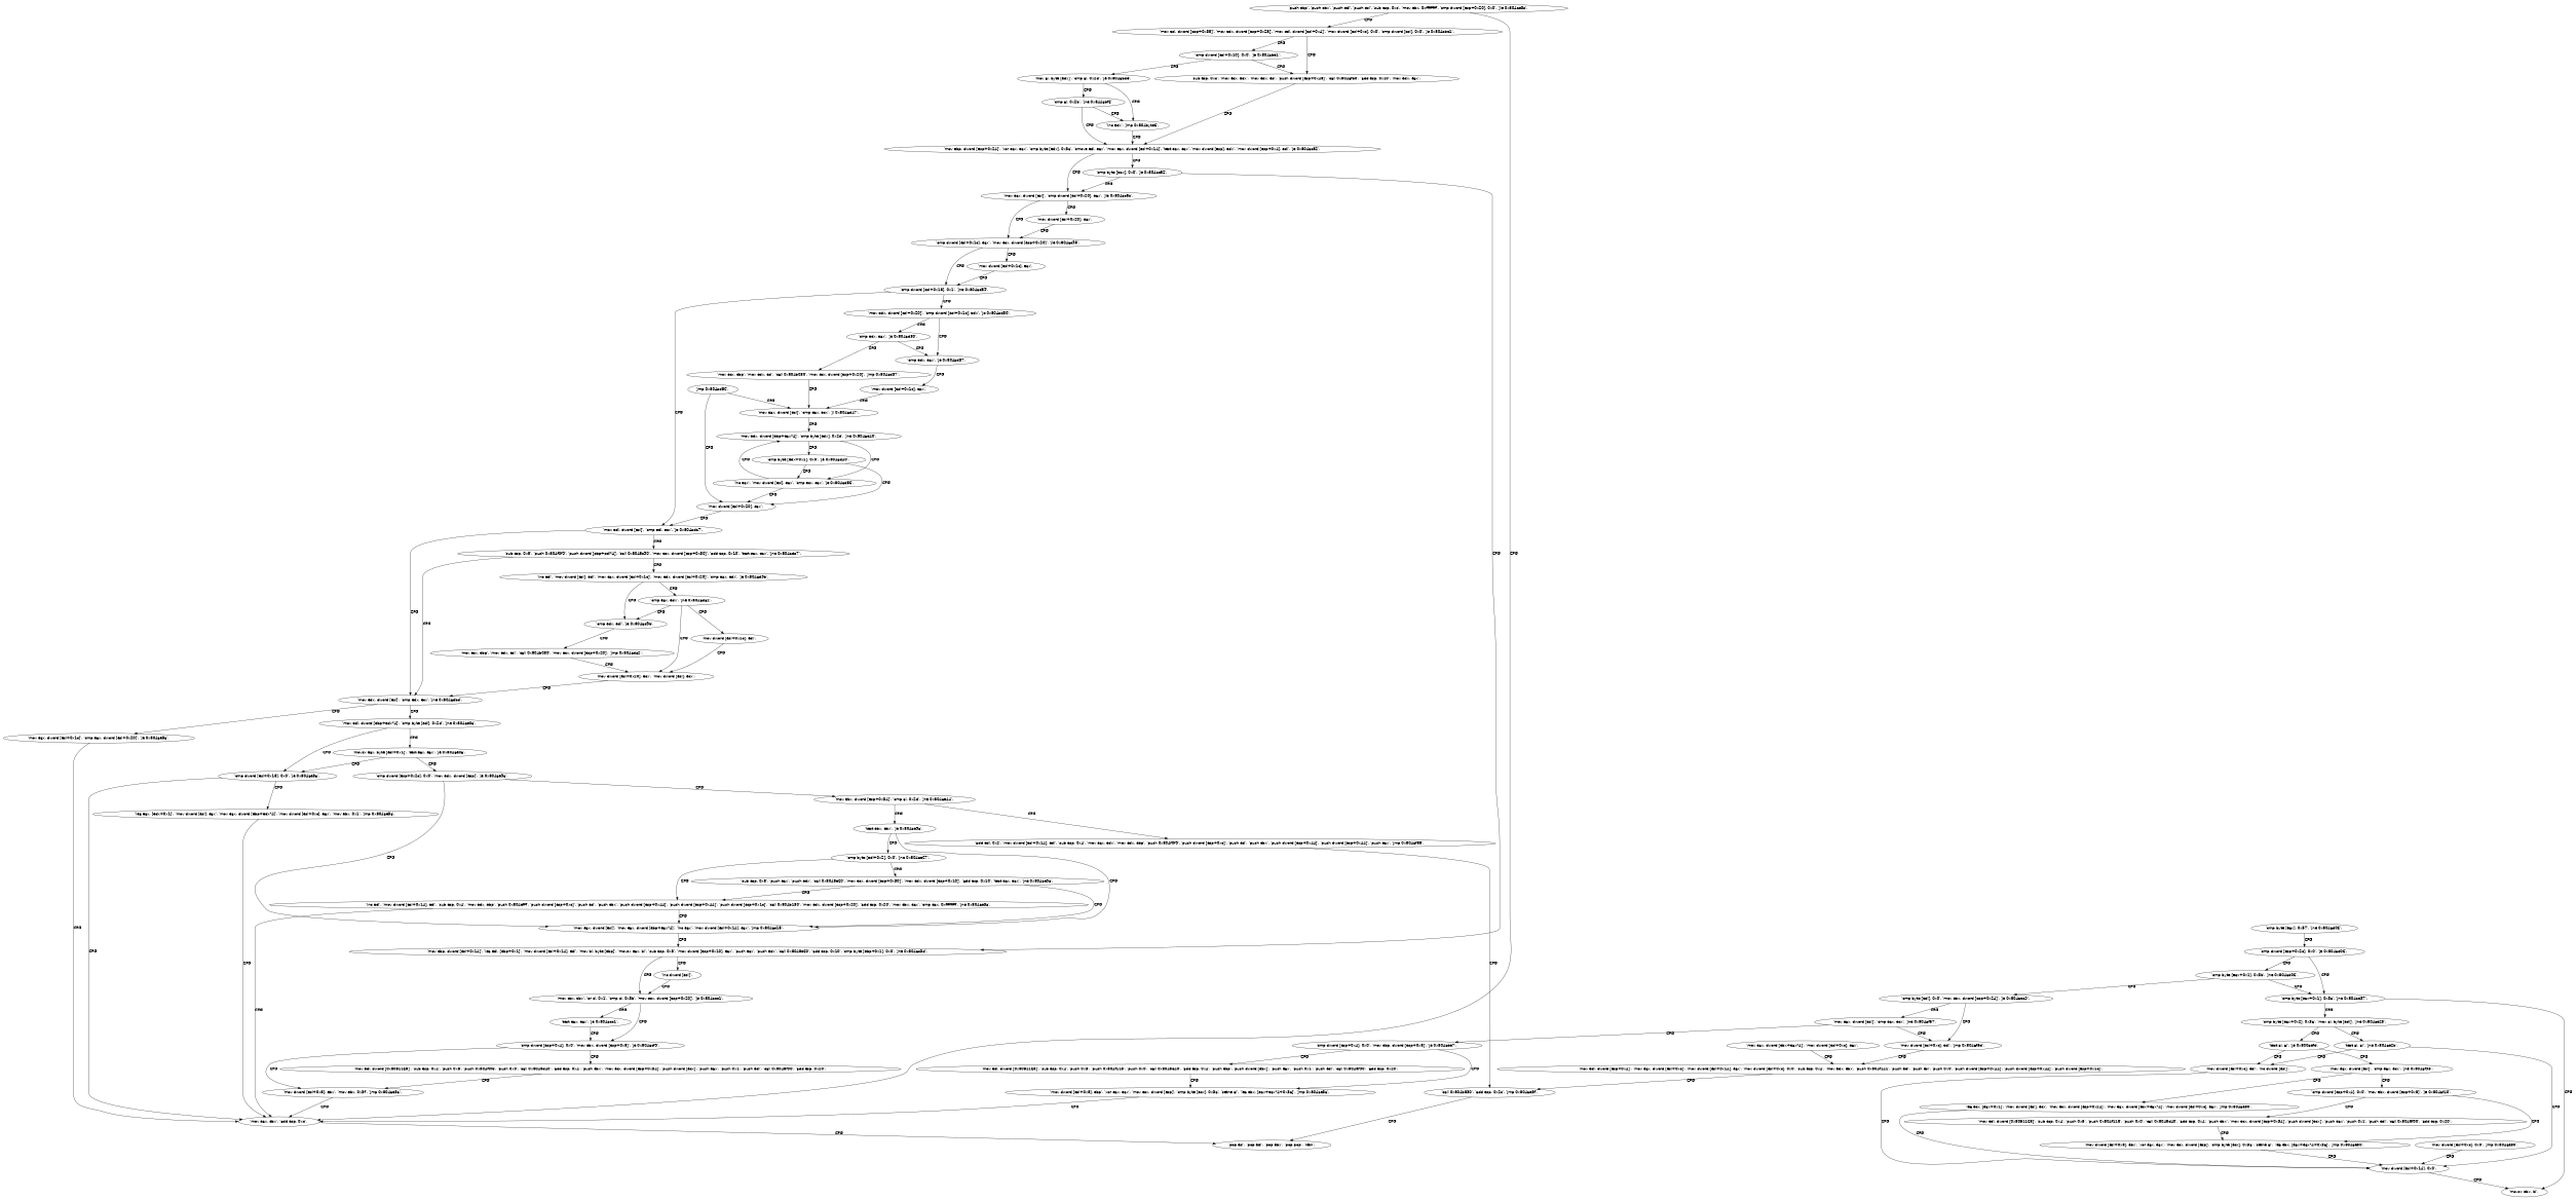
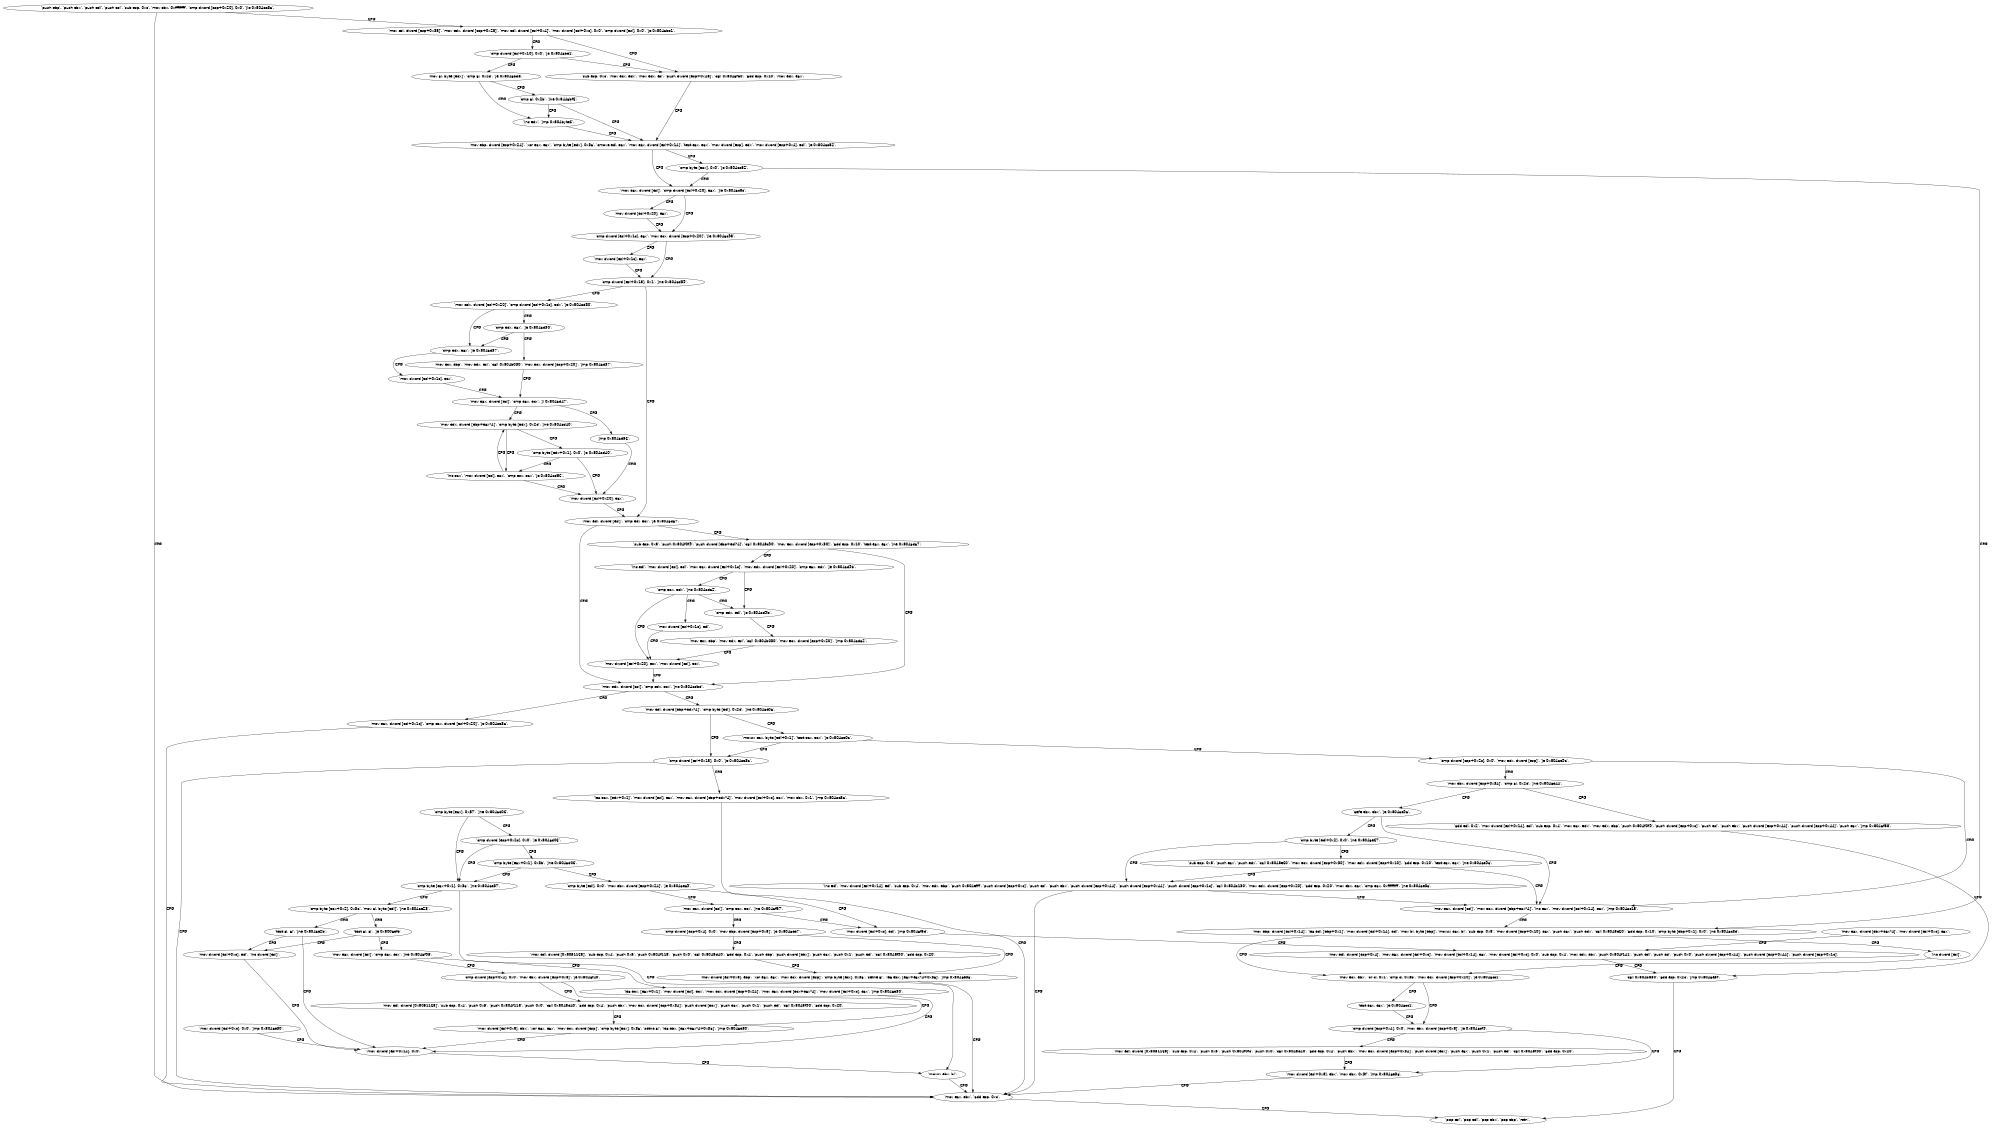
  digraph {
    fontname="DejaVu Sans"
    node [fontname="DejaVu Sans"]
    edge [fontname="DejaVu Sans"]
    n1 [label="'push ebp', 'push ebx', 'push edi', 'push esi', 'sub esp, 0xc', 'mov ebx, 0xffffffff', 'cmp dword [esp+0x20], 0x0', 'jle 0x804ae3a', "]
    n2 [label="'mov eax, ebx', 'add esp, 0xc', "]
    n3 [label="'mov esi, dword [esp+0x38]', 'mov edx, dword [esp+0x28]', 'mov edi, dword [esi+0x4]', 'mov dword [esi+0xc], 0x0', 'cmp dword [esi], 0x0', 'je 0x804abe1', "]
-   n4 [label="'pop esi', 'pop edi', 'pop ebx', 'pop pop', 'retn',"]
+   n4 [label="'pop esi', 'pop edi', 'pop ebx', 'pop ebp', 'retn', "]
    n5 [label="'sub esp, 0xc', 'mov ecx, edx', 'mov edx, esi', 'push dword [esp+0x48]', 'call 0x804afb0', 'add esp, 0x10', 'mov edx, eax', "]
    n6 [label="'cmp dword [esi+0x10], 0x0', 'je 0x804abe1', "]
    n7 [label="'mov ebp, dword [esp+0x24]', 'xor eax, eax', 'cmp byte [edx], 0x3a', 'cmove edi, eax', 'mov eax, dword [esi+0x14]', 'test eax, eax', 'mov dword [esp], edx', 'mov dword [esp+0x4], edi', 'je 0x804ac82', "]
    n8 [label="'mov al, byte [edx]', 'cmp al, 0x2d', 'je 0x804abde', "]
    n9 [label="'mov eax, dword [esi]', 'cmp dword [esi+0x20], eax', 'jle 0x804ac8c', "]
    n10 [label="'cmp byte [eax], 0x0', 'je 0x804ac82', "]
    n11 [label="'inc edx', 'jmp 0x804byte6',"]
    n12 [label="'cmp al, 0x2b', 'jne 0x844abf6',"]
    n13 [label="'cmp dword [esi+0x1c], eax', 'mov ecx, dword [esp+0x20]', 'jle 0x804ac98', "]
    n14 [label="'mov dword [esi+0x20], eax', "]
    n15 [label="'mov ebp, dword [esi+0x14]', 'lea edi, [ebp+0x1]', 'mov dword [esi+0x14], edi', 'mov bl, byte [ebp]', 'movsx eax, bl', 'sub esp, 0x8', 'mov dword [esp+0x10], eax', 'push eax', 'push edx', 'call 0x8048e60', 'add esp, 0x10', 'cmp byte [ebp+0x1], 0x0', 'jne 0x804ac3d', "]
    n16 [label="'cmp dword [esi+0x18], 0x1', 'jne 0x804ad59', "]
    n17 [label="'mov dword [esi+0x1c], eax', "]
    n18 [label="'mov edi, dword [esi]', 'cmp edi, ecx', 'je 0x804ada7', "]
    n19 [label="'mov edx, dword [esi+0x20]', 'cmp dword [esi+0x1c], edx', 'je 0x804ad30', "]
    n20 [label="'mov ecx, ebx', 'or cl, 0x1', 'cmp cl, 0x3b', 'mov ecx, dword [esp+0x20]', 'je 0x804acc1', "]
    n21 [label="'inc dword [esi]', "]
    n22 [label="'cmp dword [esp+0x4], 0x0', 'mov ebx, dword [esp+0x8]', 'je 0x804acf9', "]
    n23 [label="'test eax, eax', 'je 0x804acc1', "]
    n24 [label="'mov edx, dword [esi]', 'cmp edx, ecx', 'jne 0x804adbd', "]
    n25 [label="'sub esp, 0x8', 'push 0x804f0f9', 'push dword [ebp+edi*4]', 'call 0x8048c90', 'mov ecx, dword [esp+0x30]', 'add esp, 0x10', 'test eax, eax', 'jne 0x804ada7', "]
    n26 [label="'cmp edx, eax', 'je 0x804ad37', "]
    n27 [label="'cmp edx, eax', 'je 0x804ad30', "]
    n28 [label="'mov dword [esi+0x8], ebx', 'mov ebx, 0x3f', 'jmp 0x804ae3a', "]
    n29 [label="'mov edi, dword [0x8051168]', 'sub esp, 0x4', 'push 0x5', 'push 0x804f0fc', 'push 0x0', 'call 0x8048d40', 'add esp, 0x4', 'push ebx', 'mov ecx, dword [esp+0x34]', 'push dword [ecx]', 'push eax', 'push 0x1', 'push edi', 'call 0x8048f90', 'add esp, 0x20', "]
    n30 [label="'mov edi, dword [ebp+edx*4]', 'cmp byte [edi], 0x2d', 'jne 0x804ae0a', "]
    n31 [label="'mov eax, dword [esi+0x1c]', 'cmp eax, dword [esi+0x20]', 'je 0x804ae3a', "]
    n32 [label="'inc edi', 'mov dword [esi], edi', 'mov eax, dword [esi+0x1c]', 'mov edx, dword [esi+0x20]', 'cmp eax, edx', 'je 0x804ad9b', "]
    n33 [label="'mov dword [esi+0x1c], eax', "]
    n34 [label="'mov ecx, ebp', 'mov edx, esi', 'call 0x804b030', 'mov ecx, dword [esp+0x20]', 'jmp 0x804ad37', "]
    n35 [label="'cmp byte [eax], 0x57', 'jne 0x804ad06', "]
    n36 [label="'cmp byte [eax+0x1], 0x3a', 'jne 0x804ae37', "]
    n37 [label="'cmp dword [esp+0x2c], 0x0', 'je 0x804ad06', "]
    n38 [label="'cmp dword [esi+0x18], 0x0', 'je 0x804ae3a', "]
    n39 [label="'movsx eax, byte [edi+0x1]', 'test eax, eax', 'je 0x804ae0a', "]
    n40 [label="'cmp eax, edx', 'jne 0x804ada2', "]
    n41 [label="'cmp edx, edi', 'je 0x804ad9b', "]
    n42 [label="'mov eax, dword [esi]', 'cmp eax, ecx', 'jl 0x804ad47', "]
    n43 [label="'mov edx, dword [ebp+eax*4]', 'cmp byte [edx], 0x2d', 'jne 0x804ad40', "]
    n44 [label="'jmp 0x804ad56', "]
    n45 [label="'movsx ebx, bl', "]
    n46 [label="'cmp byte [eax+0x2], 0x3a', 'mov al, byte [edi]', 'jne 0x804ae23', "]
    n47 [label="'cmp byte [eax+0x1], 0x3b', 'jne 0x804ad06', "]
    n48 [label="'lea eax, [edx+0x1]', 'mov dword [esi], eax', 'mov eax, dword [ebp+edx*4]', 'mov dword [esi+0xc], eax', 'mov ebx, 0x1', 'jmp 0x804ae3a', "]
    n49 [label="'cmp dword [esp+0x2c], 0x0', 'mov edx, dword [esp]', 'je 0x804ae9a', "]
    n50 [label="'mov dword [esi+0x20], ecx', 'mov dword [esi], ecx', "]
    n51 [label="'mov dword [esi+0x1c], edi', "]
    n52 [label="'mov ecx, ebp', 'mov edx, esi', 'call 0x804b030', 'mov ecx, dword [esp+0x20]', 'jmp 0x804ada2', "]
    n53 [label="'inc eax', 'mov dword [esi], eax', 'cmp ecx, eax', 'je 0x804ad56', "]
    n54 [label="'cmp byte [edx+0x1], 0x0', 'je 0x804ad40', "]
    n55 [label="'mov dword [esi+0x20], eax', "]
    n56 [label="'test al, al', 'je 0x800aefe',"]
    n57 [label="'test al, al', 'jne 0x804ae2b', "]
    n58 [label="'cmp byte [edi], 0x0', 'mov ebx, dword [esp+0x24]', 'je 0x804aea9', "]
    n59 [label="'mov eax, dword [esi]', 'mov eax, dword [ebp+eax*4]', 'inc eax', 'mov dword [esi+0x14], eax', 'jmp 0x804ac15', "]
    n60 [label="'mov ebx, dword [esp+0x34]', 'cmp al, 0x2d', 'jne 0x804ae44', "]
    n61 [label="'mov eax, dword [esi]', 'cmp eax, ecx', 'jne 0x804af95', "]
    n62 [label="'mov dword [esi+0xc], edi', 'inc dword [esi]', "]
    n63 [label="'mov dword [esi+0x14], 0x0', "]
    n64 [label="'mov eax, dword [esi]', 'cmp eax, ecx', 'jne 0x804af57', "]
    n65 [label="'mov dword [esi+0xc], edi', 'jmp 0x804af5d', "]
-   n66 [label="'test ebx, ebx', 'je 0x804ae9a', "]
+   n66 [label="'aefe ebx, ebx', 'je 0x804ae9a',"]
    n67 [label="'add edi, 0x2', 'mov dword [esi+0x14], edi', 'sub esp, 0x4', 'mov eax, edx', 'mov edx, ebp', 'push 0x804f0f9', 'push dword [esp+0xc]', 'push esi', 'push ebx', 'push dword [esp+0x44]', 'push dword [esp+0x44]', 'push eax', 'jmp 0x804af88', "]
    n68 [label="'lea ecx, [eax+0x1]', 'mov dword [esi], ecx', 'mov ecx, dword [esp+0x24]', 'mov eax, dword [ecx+eax*4]', 'mov dword [esi+0xc], eax', 'jmp 0x804ae30', "]
    n69 [label="'cmp dword [esp+0x4], 0x0', 'mov ebx, dword [esp+0x8]', 'je 0x804af40', "]
    n70 [label="'mov dword [esi+0xc], 0x0', 'jmp 0x804ae30', "]
    n71 [label="'cmp dword [esp+0x4], 0x0', 'mov ebp, dword [esp+0x8]', 'je 0x804aee7', "]
    n72 [label="'mov edi, dword [esp+0x4]', 'mov eax, dword [esi+0xc]', 'mov dword [esi+0x14], eax', 'mov dword [esi+0xc], 0x0', 'sub esp, 0x4', 'mov edx, ebx', 'push 0x804f141', 'push edi', 'push esi', 'push 0x0', 'push dword [esp+0x44]', 'push dword [esp+0x44]', 'push dword [esp+0x1c]', "]
    n73 [label="'cmp byte [edi+0x2], 0x0', 'jne 0x804ae67', "]
    n74 [label="'call 0x804b830', 'add esp, 0x2c', 'jmp 0x804ae3f',"]
    n75 [label="'mov dword [esi+0x8], ebx', 'xor eax, eax', 'mov ecx, dword [esp]', 'cmp byte [ecx], 0x3a', 'setne al', 'lea ebx, [eax+eax*4+0x3a]', 'jmp 0x804ae30', "]
    n76 [label="'mov edi, dword [0x8051168]', 'sub esp, 0x4', 'push 0x5', 'push 0x804f118', 'push 0x0', 'call 0x8048d40', 'add esp, 0x4', 'push ebx', 'mov ecx, dword [esp+0x34]', 'push dword [ecx]', 'push eax', 'push 0x1', 'push edi', 'call 0x8048f90', 'add esp, 0x20', "]
    n77 [label="'mov eax, dword [ebx+eax*4]', 'mov dword [esi+0xc], eax', "]
    n78 [label="'mov dword [esi+0x8], ebp', 'xor eax, eax', 'mov ecx, dword [esp]', 'cmp byte [ecx], 0x3a', 'setne al', 'lea ebx, [eax+eax*4+0x3a]', 'jmp 0x804ae3a', "]
    n79 [label="'mov edi, dword [0x8051168]', 'sub esp, 0x4', 'push 0x5', 'push 0x804f118', 'push 0x0', 'call 0x8048d40', 'add esp, 0x4', 'push ebp', 'push dword [ebx]', 'push eax', 'push 0x1', 'push edi', 'call 0x8048f90', 'add esp, 0x20', "]
    n80 [label="'inc edi', 'mov dword [esi+0x14], edi', 'sub esp, 0x4', 'mov edx, ebp', 'push 0x804efff', 'push dword [esp+0xc]', 'push esi', 'push ebx', 'push dword [esp+0x44]', 'push dword [esp+0x44]', 'push dword [esp+0x1c]', 'call 0x804b130', 'mov edx, dword [esp+0x20]', 'add esp, 0x20', 'mov ebx, eax', 'cmp eax, 0xffffffff', 'jne 0x804ae3a', "]
    n81 [label="'sub esp, 0x8', 'push eax', 'push edx', 'call 0x8048e60', 'mov ecx, dword [esp+0x30]', 'mov edx, dword [esp+0x10]', 'add esp, 0x10', 'test eax, eax', 'jne 0x804ae9a', "]
    n1 -> n2 [label=CFG]
    n1 -> n3 [label=CFG]
    n2 -> n4 [label=CFG]
    n3 -> n5 [label=CFG]
    n3 -> n6 [label=CFG]
    n5 -> n7 [label=CFG]
    n6 -> n5 [label=CFG]
    n6 -> n8 [label=CFG]
    n7 -> n9 [label=CFG]
    n7 -> n10 [label=CFG]
    n8 -> n11 [label=CFG]
    n8 -> n12 [label=CFG]
    n9 -> n13 [label=CFG]
    n9 -> n14 [label=CFG]
    n10 -> n9 [label=CFG]
    n10 -> n15 [label=CFG]
    n11 -> n7 [label=CFG]
    n12 -> n7 [label=CFG]
    n12 -> n11 [label=CFG]
    n13 -> n16 [label=CFG]
    n13 -> n17 [label=CFG]
    n14 -> n13 [label=CFG]
    n15 -> n20 [label=CFG]
    n15 -> n21 [label=CFG]
    n16 -> n18 [label=CFG]
    n16 -> n19 [label=CFG]
    n17 -> n16 [label=CFG]
    n18 -> n24 [label=CFG]
    n18 -> n25 [label=CFG]
    n19 -> n26 [label=CFG]
    n19 -> n27 [label=CFG]
    n20 -> n22 [label=CFG]
    n20 -> n23 [label=CFG]
    n21 -> n20 [label=CFG]
    n22 -> n28 [label=CFG]
    n22 -> n29 [label=CFG]
    n23 -> n22 [label=CFG]
    n24 -> n30 [label=CFG]
    n24 -> n31 [label=CFG]
    n25 -> n24 [label=CFG]
    n25 -> n32 [label=CFG]
    n26 -> n33 [label=CFG]
    n27 -> n26 [label=CFG]
    n27 -> n34 [label=CFG]
    n28 -> n2 [label=CFG]
    n29 -> n28 [label=CFG]
    n30 -> n38 [label=CFG]
    n30 -> n39 [label=CFG]
    n31 -> n2 [label=CFG]
    n32 -> n40 [label=CFG]
    n32 -> n41 [label=CFG]
    n33 -> n42 [label=CFG]
    n34 -> n42 [label=CFG]
+   n35 -> n36 [label=CFG]
    n35 -> n37 [label=CFG]
    n36 -> n45 [label=CFG]
    n36 -> n46 [label=CFG]
    n37 -> n36 [label=CFG]
    n37 -> n47 [label=CFG]
    n38 -> n2 [label=CFG]
    n38 -> n48 [label=CFG]
    n39 -> n38 [label=CFG]
    n39 -> n49 [label=CFG]
    n40 -> n41 [label=CFG]
    n40 -> n50 [label=CFG]
    n40 -> n51 [label=CFG]
    n41 -> n52 [label=CFG]
    n42 -> n43 [label=CFG]
-   n44 -> n42 [label=CFG]
+   n42 -> n44 [label=CFG]
    n43 -> n53 [label=CFG]
    n43 -> n54 [label=CFG]
    n44 -> n55 [label=CFG]
+   n45 -> n2 [label=CFG]
    n46 -> n56 [label=CFG]
    n46 -> n57 [label=CFG]
    n47 -> n36 [label=CFG]
    n47 -> n58 [label=CFG]
    n48 -> n2 [label=CFG]
    n49 -> n59 [label=CFG]
    n49 -> n60 [label=CFG]
    n50 -> n24 [label=CFG]
    n51 -> n50 [label=CFG]
    n52 -> n50 [label=CFG]
    n53 -> n43 [label=CFG]
    n53 -> n55 [label=CFG]
    n54 -> n53 [label=CFG]
    n54 -> n55 [label=CFG]
    n55 -> n18 [label=CFG]
    n56 -> n61 [label=CFG]
    n56 -> n62 [label=CFG]
    n57 -> n62 [label=CFG]
    n57 -> n63 [label=CFG]
    n58 -> n64 [label=CFG]
    n58 -> n65 [label=CFG]
    n59 -> n15 [label=CFG]
    n60 -> n66 [label=CFG]
    n60 -> n67 [label=CFG]
    n61 -> n68 [label=CFG]
    n61 -> n69 [label=CFG]
    n62 -> n63 [label=CFG]
    n63 -> n45 [label=CFG]
    n64 -> n65 [label=CFG]
    n64 -> n71 [label=CFG]
    n65 -> n72 [label=CFG]
    n66 -> n59 [label=CFG]
    n66 -> n73 [label=CFG]
    n67 -> n74 [label=CFG]
    n68 -> n63 [label=CFG]
    n69 -> n75 [label=CFG]
    n69 -> n76 [label=CFG]
    n70 -> n63 [label=CFG]
    n71 -> n78 [label=CFG]
    n71 -> n79 [label=CFG]
    n72 -> n74 [label=CFG]
    n73 -> n80 [label=CFG]
    n73 -> n81 [label=CFG]
    n74 -> n4 [label=CFG]
    n75 -> n63 [label=CFG]
    n76 -> n75 [label=CFG]
    n77 -> n72 [label=CFG]
    n78 -> n2 [label=CFG]
    n79 -> n78 [label=CFG]
    n80 -> n2 [label=CFG]
    n80 -> n59 [label=CFG]
    n81 -> n59 [label=CFG]
    n81 -> n80 [label=CFG]
  }
